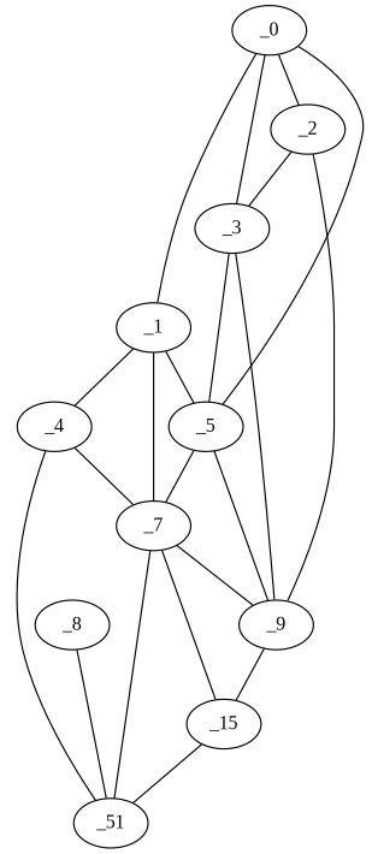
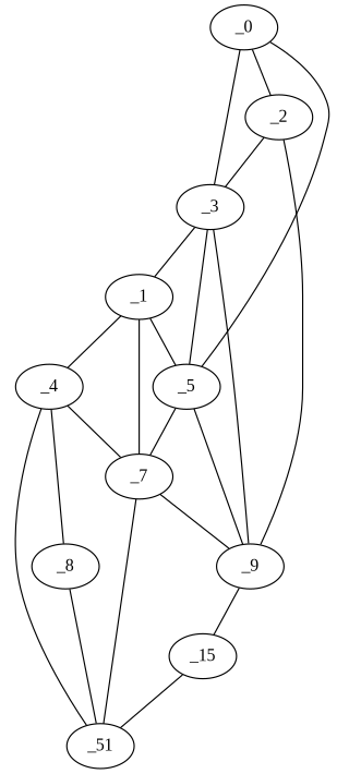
  graph {
    fontname="Liberation Serif"
    node [fontname="Liberation Serif" x=126 y=33]
    edge [fontname="Liberation Serif" valence=2]
    _0 [x=65 y=41]
    _1 [x=84 y=69]
    _2 [x=97 y=18]
    _3 [x=100 y=24]
    _5 [x=107]
    _4 [x=103 y=87]
    _7 [x=117 y=45]
    _9
    _8 [x=120 y=100]
    n10 [label=_51 y=47]
    n11 [label=_15 y=39]
-   _0 -- _1 [valence=1]
+   _3 -- _1 [valence=1]
    _0 -- _2 [valence=1]
    _0 -- _3
    _0 -- _5 [valence=1]
    _1 -- _5
    _1 -- _4 [valence=1]
    _1 -- _7
    _2 -- _3
    _2 -- _9 [valence=1]
    _3 -- _5
    _3 -- _9
    _5 -- _7
    _5 -- _9
    _4 -- _7
+   _4 -- _8 [valence=1]
    _4 -- n10
    _7 -- _9
    _7 -- n10
-   _7 -- n11
    _9 -- n11 [valence=1]
    _8 -- n10 [valence=1]
    n11 -- n10 [valence=1]
  }
